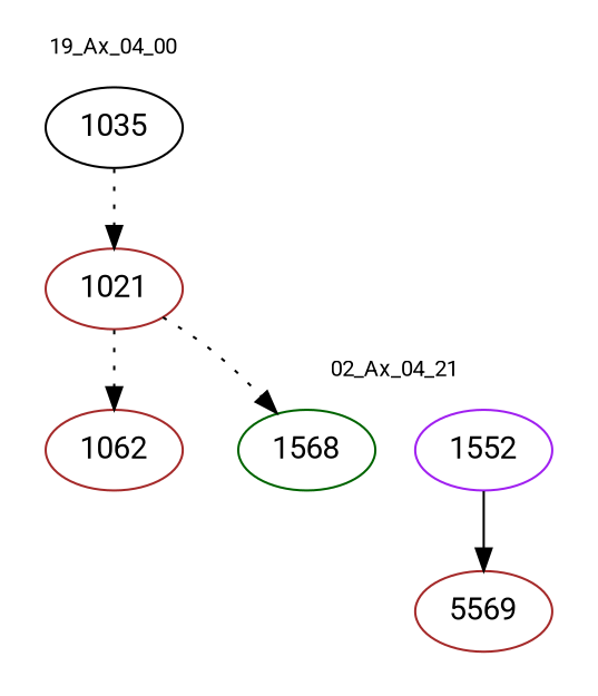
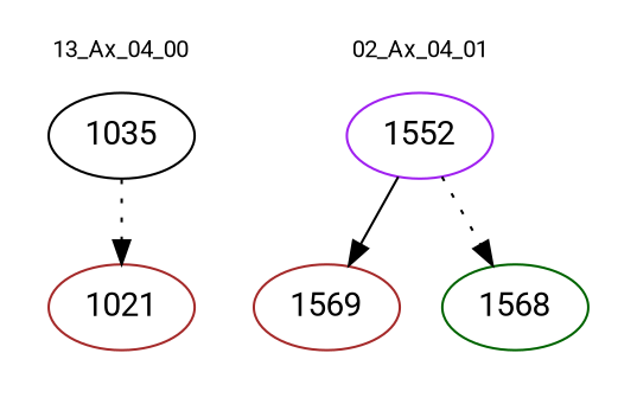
  digraph {
    fontname=Roboto
    node [color=brown fontname=Roboto]
    edge [color=black fontname=Roboto style=dotted]
    n1 [color=black label=1035]
    n2 [label=1021]
-   n3 [label=1062]
-   n4 [label=5569]
+   n4 [label=1569]
    n5 [color=purple label=1552]
    n6 [color=darkgreen label=1568]
    subgraph cluster_1 {
      color=white
      fontsize=10
-     label="19_Ax_04_00"
+     label="13_Ax_04_00"
      n1
      n2
-     n3
    }
    subgraph cluster_2 {
      color=white
      fontsize=10
-     label="02_Ax_04_21"
+     label="02_Ax_04_01"
      n4
      n5
      n6
    }
    n1 -> n2
-   n2 -> n3
    n5 -> n4 [style=solid]
-   n2 -> n6
+   n5 -> n6
  }
